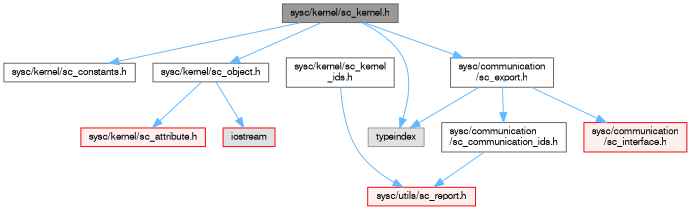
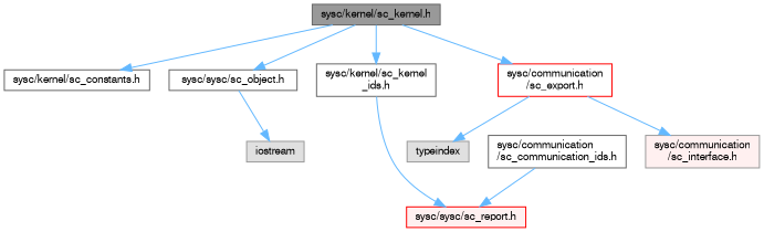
  digraph {
    node [color=grey40 fillcolor=white fontname=FreeSans fontsize=10 shape=box style=filled]
    edge [color=steelblue1 fontname=FreeSans fontsize=10 labelfontname=FreeSans labelfontsize=10 style=solid]
    n1 [color=gray40 fillcolor=grey60 fontcolor=black height=0.2 label="sysc/kernel/sc_kernel.h" width=0.4]
    n2 [height=0.2 label="sysc/kernel/sc_constants.h" width=0.4]
-   n3 [height=0.2 label="sysc/kernel/sc_object.h" width=0.4]
+   n3 [height=0.2 label="sysc/sysc/sc_object.h" width=0.4]
    n4 [height=0.2 label="sysc/kernel/sc_kernel\l_ids.h" width=0.4]
-   n5 [height=0.2 label="sysc/communication\l/sc_export.h" width=0.4]
-   n6 [color=red fillcolor="#FFF0F0" height=0.2 label="sysc/kernel/sc_attribute.h" width=0.4]
-   n7 [color=red fillcolor="#E0E0E0" height=0.2 label=iostream width=0.4]
-   n8 [color=red fillcolor="#FFF0F0" height=0.2 label="sysc/utils/sc_report.h" width=0.4]
+   n5 [color=red height=0.2 label="sysc/communication\l/sc_export.h" width=0.4]
+   n7 [color=grey60 fillcolor="#E0E0E0" height=0.2 label=iostream width=0.4]
+   n8 [color=red fillcolor="#FFF0F0" height=0.2 label="sysc/sysc/sc_report.h" width=0.4]
    n9 [color=grey60 fillcolor="#E0E0E0" height=0.2 label=typeindex width=0.4]
    n10 [height=0.2 label="sysc/communication\l/sc_communication_ids.h" width=0.4]
-   n11 [color=red fillcolor="#FFF0F0" height=0.2 label="sysc/communication\l/sc_interface.h" width=0.4]
+   n11 [color=grey60 fillcolor="#FFF0F0" height=0.2 label="sysc/communication\l/sc_interface.h" width=0.4]
    n1 -> n2
    n1 -> n3
-   n1 -> n9
+   n1 -> n4
    n1 -> n5
-   n3 -> n6
    n3 -> n7
    n4 -> n8
    n5 -> n9
-   n5 -> n10
    n5 -> n11
    n10 -> n8
  }
